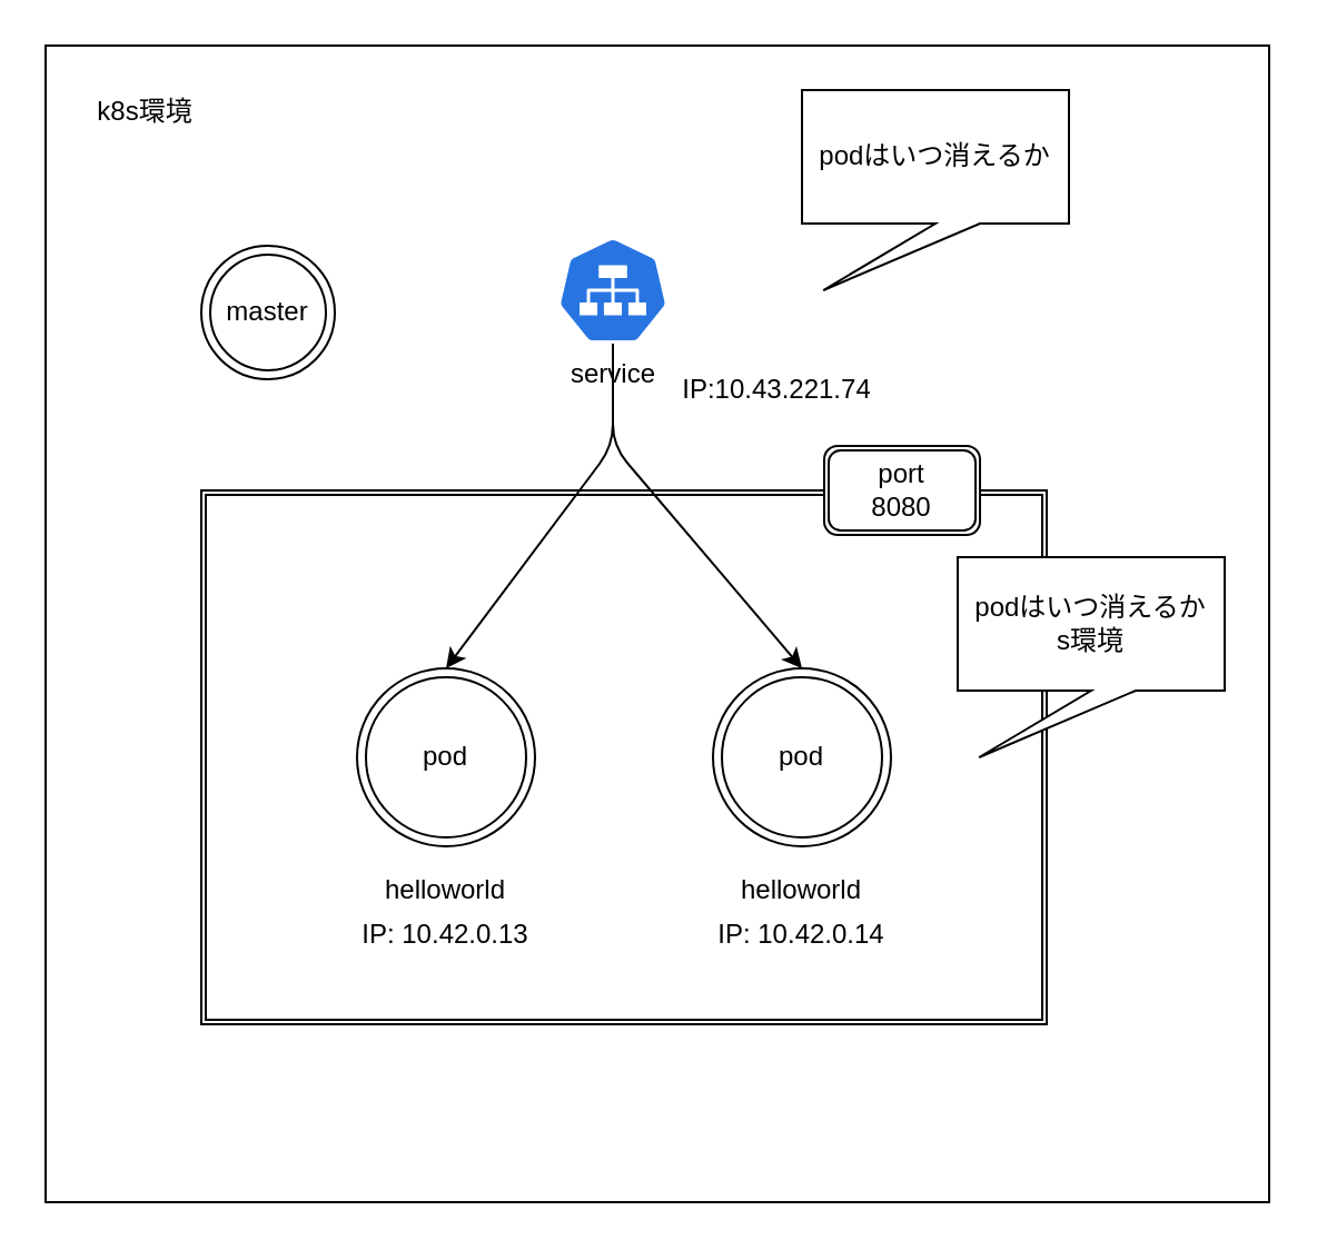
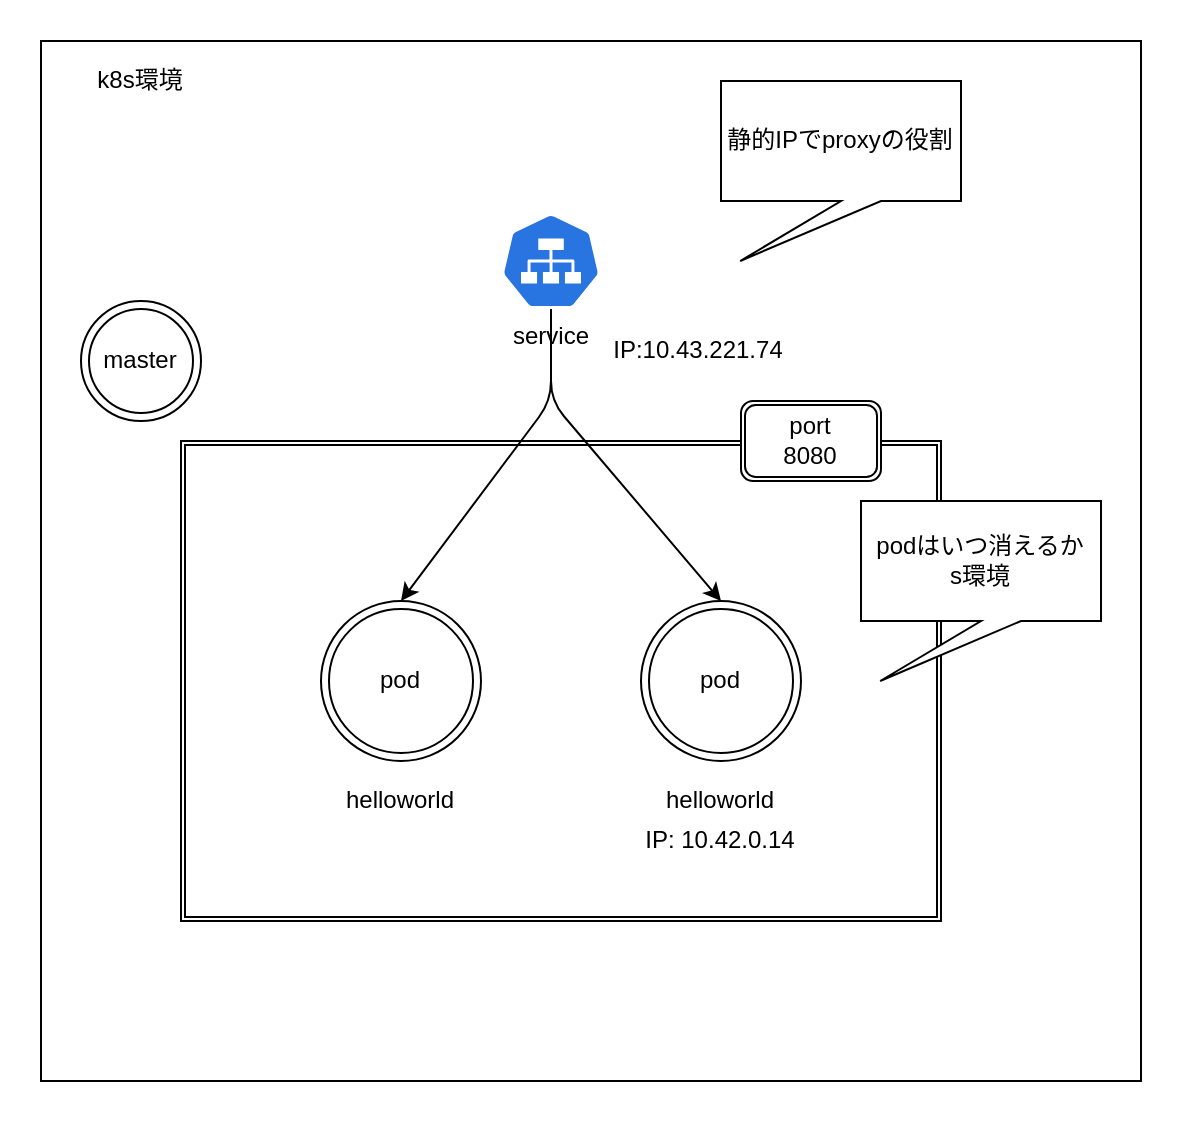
  <mxCell id="0" />
  <mxCell id="1" parent="0" />
  <mxCell id="2" value="" style="rounded=0;whiteSpace=wrap;html=1;" parent="1" vertex="1"><mxGeometry x="20" y="20" width="550" height="520" as="geometry" /></mxCell>
  <mxCell id="3" value="" style="shape=ext;double=1;rounded=0;whiteSpace=wrap;html=1;" parent="1" vertex="1"><mxGeometry x="90" y="220" width="380" height="240" as="geometry" /></mxCell>
  <mxCell id="4" value="pod" style="ellipse;shape=doubleEllipse;whiteSpace=wrap;html=1;aspect=fixed;" parent="1" vertex="1"><mxGeometry x="160" y="300" width="80" height="80" as="geometry" /></mxCell>
  <mxCell id="5" value="pod" style="ellipse;shape=doubleEllipse;whiteSpace=wrap;html=1;aspect=fixed;" parent="1" vertex="1"><mxGeometry x="320" y="300" width="80" height="80" as="geometry" /></mxCell>
  <mxCell id="6" value="helloworld" style="text;html=1;strokeColor=none;fillColor=none;align=center;verticalAlign=middle;whiteSpace=wrap;overflow=hidden;" parent="1" vertex="1"><mxGeometry x="160" y="390" width="80" height="20" as="geometry" /></mxCell>
  <mxCell id="7" value="helloworld" style="text;html=1;strokeColor=none;fillColor=none;align=center;verticalAlign=middle;whiteSpace=wrap;overflow=hidden;" parent="1" vertex="1"><mxGeometry x="320" y="390" width="80" height="20" as="geometry" /></mxCell>
  <mxCell id="8" value="port&lt;br&gt;8080" style="shape=ext;double=1;rounded=1;whiteSpace=wrap;html=1;" parent="1" vertex="1"><mxGeometry x="370" y="200" width="70" height="40" as="geometry" /></mxCell>
- <mxCell id="9" value="k8s環境" style="text;html=1;strokeColor=none;fillColor=none;align=center;verticalAlign=middle;whiteSpace=wrap;overflow=hidden;" parent="1" vertex="1"><mxGeometry x="25" y="40" width="80" height="20" as="geometry" /></mxCell>
- <mxCell id="10" value="master" style="ellipse;shape=doubleEllipse;whiteSpace=wrap;html=1;aspect=fixed;" parent="1" vertex="1"><mxGeometry x="90" y="110" width="60" height="60" as="geometry" /></mxCell>
- <mxCell id="11" value="IP:&amp;nbsp;10.42.0.13" style="text;html=1;strokeColor=none;fillColor=none;align=center;verticalAlign=middle;whiteSpace=wrap;overflow=hidden;" parent="1" vertex="1"><mxGeometry x="160" y="410" width="80" height="20" as="geometry" /></mxCell>
+ <mxCell id="9" value="k8s環境" style="text;html=1;strokeColor=none;fillColor=none;align=center;verticalAlign=middle;whiteSpace=wrap;overflow=hidden;" parent="1" vertex="1"><mxGeometry x="30" y="30" width="80" height="20" as="geometry" /></mxCell>
+ <mxCell id="10" value="master" style="ellipse;shape=doubleEllipse;whiteSpace=wrap;html=1;aspect=fixed;" parent="1" vertex="1"><mxGeometry x="40" y="150" width="60" height="60" as="geometry" /></mxCell>
  <mxCell id="12" value="IP:&amp;nbsp;10.42.0.14" style="text;html=1;strokeColor=none;fillColor=none;align=center;verticalAlign=middle;whiteSpace=wrap;overflow=hidden;" parent="1" vertex="1"><mxGeometry x="320" y="410" width="80" height="20" as="geometry" /></mxCell>
  <mxCell id="13" style="edgeStyle=none;html=1;exitX=0.5;exitY=1;exitDx=0;exitDy=0;exitPerimeter=0;entryX=0.5;entryY=0;entryDx=0;entryDy=0;" edge="1" parent="1" source="15" target="4"><mxGeometry relative="1" as="geometry"><Array as="points"><mxPoint x="275" y="200" /></Array></mxGeometry></mxCell>
  <mxCell id="14" style="edgeStyle=none;html=1;exitX=0.5;exitY=1;exitDx=0;exitDy=0;exitPerimeter=0;entryX=0.5;entryY=0;entryDx=0;entryDy=0;" edge="1" parent="1" source="15" target="5"><mxGeometry relative="1" as="geometry"><Array as="points"><mxPoint x="275" y="200" /></Array></mxGeometry></mxCell>
  <mxCell id="15" value="service" style="sketch=0;html=1;dashed=0;whitespace=wrap;fillColor=#2875E2;strokeColor=#ffffff;points=[[0.005,0.63,0],[0.1,0.2,0],[0.9,0.2,0],[0.5,0,0],[0.995,0.63,0],[0.72,0.99,0],[0.5,1,0],[0.28,0.99,0]];verticalLabelPosition=bottom;align=center;verticalAlign=top;shape=mxgraph.kubernetes.icon;prIcon=svc" vertex="1" parent="1"><mxGeometry x="250" y="106" width="50" height="48" as="geometry" /></mxCell>
  <mxCell id="16" value="IP:10.43.221.74" style="text;html=1;strokeColor=none;fillColor=none;align=center;verticalAlign=middle;whiteSpace=wrap;overflow=hidden;" vertex="1" parent="1"><mxGeometry x="304" y="165" width="90" height="20" as="geometry" /></mxCell>
  <mxCell id="17" value="podはいつ消えるか&lt;br&gt;s環境" style="shape=callout;whiteSpace=wrap;html=1;perimeter=calloutPerimeter;position2=0.08;" vertex="1" parent="1"><mxGeometry x="430" y="250" width="120" height="90" as="geometry" /></mxCell>
- <mxCell id="18" value="podはいつ消えるか" style="shape=callout;whiteSpace=wrap;html=1;perimeter=calloutPerimeter;position2=0.08;" vertex="1" parent="1"><mxGeometry x="360" y="40" width="120" height="90" as="geometry" /></mxCell>
+ <mxCell id="18" value="静的IPでproxyの役割" style="shape=callout;whiteSpace=wrap;html=1;perimeter=calloutPerimeter;position2=0.08;" vertex="1" parent="1"><mxGeometry x="360" y="40" width="120" height="90" as="geometry" /></mxCell>
